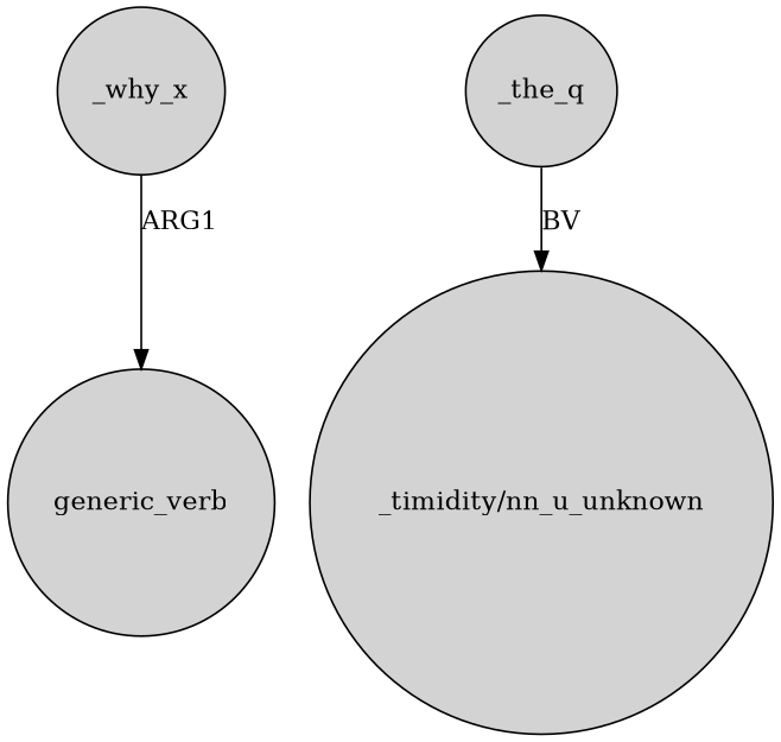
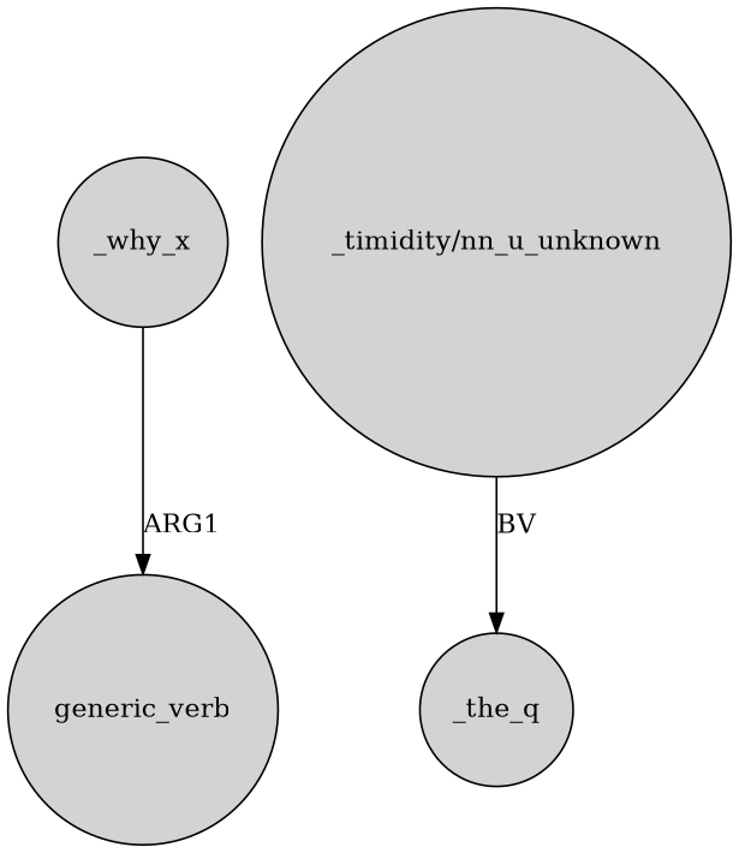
  digraph {
    node [shape=circle style=filled]
    _why_x
    generic_verb
    _the_q
    "_timidity/nn_u_unknown"
    _why_x -> generic_verb [label=ARG1]
-   _the_q -> "_timidity/nn_u_unknown" [label=BV]
+   "_timidity/nn_u_unknown" -> _the_q [label=BV]
  }
